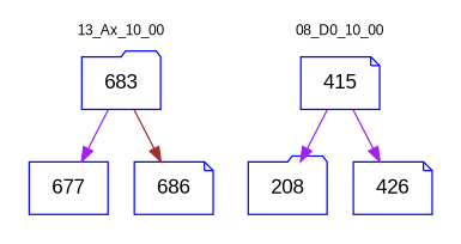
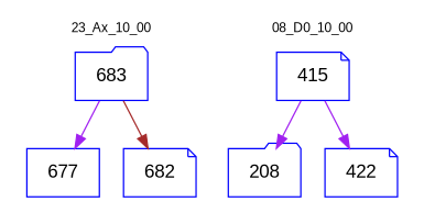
  digraph {
    fontname="Liberation Sans"
    node [color=blue fontname="Liberation Sans" shape=note]
    edge [color=purple fontname="Liberation Sans"]
    n1 [label=683 shape=folder]
    n2 [label=677 shape=box]
-   n3 [label=686]
+   n3 [label=682]
    n4 [label=415]
    n5 [label=208 shape=folder]
-   n6 [label=426]
+   n6 [label=422]
    subgraph cluster_1 {
      color=white
      fontsize=10
-     label="13_Ax_10_00"
+     label="23_Ax_10_00"
      n1
      n2
      n3
    }
    subgraph cluster_2 {
      color=white
      fontsize=10
      label="08_D0_10_00"
      n4
      n5
      n6
    }
    n1 -> n2
    n1 -> n3 [color=brown]
    n4 -> n5
    n4 -> n6
  }
